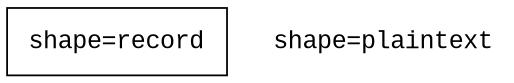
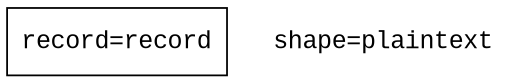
  digraph {
    fontname="Liberation Mono"
    node [fontname="Liberation Mono"]
-   n1 [label="shape=record" shape=record]
+   n1 [label="record=record" shape=record]
    n2 [label="shape=plaintext" shape=plaintext]
  }
